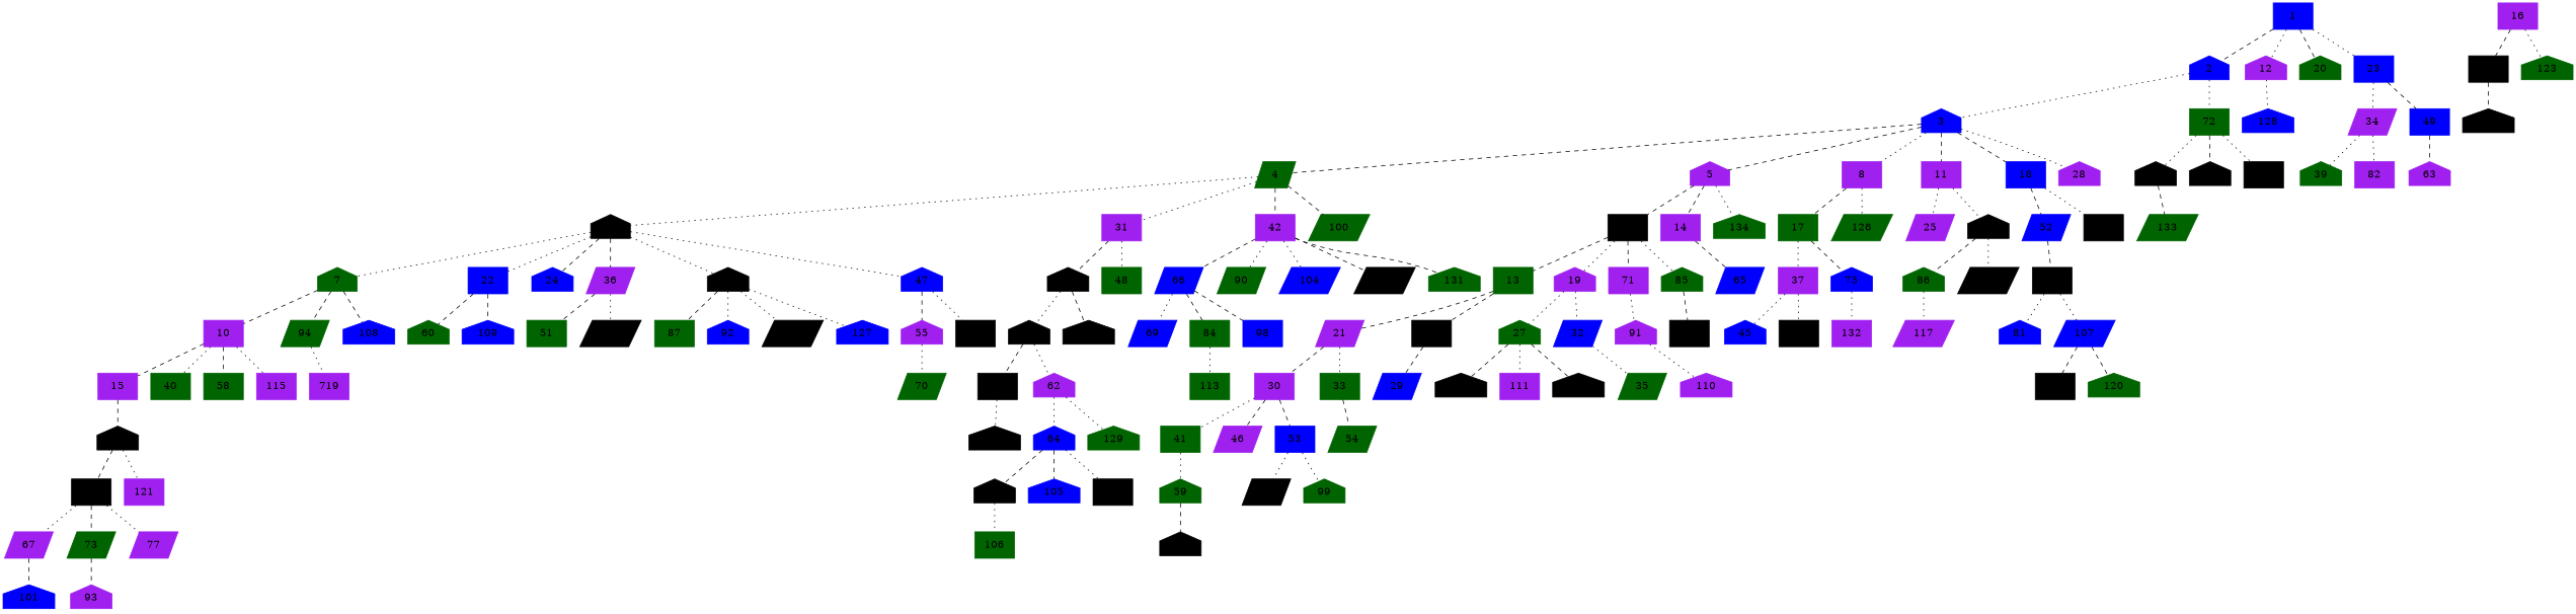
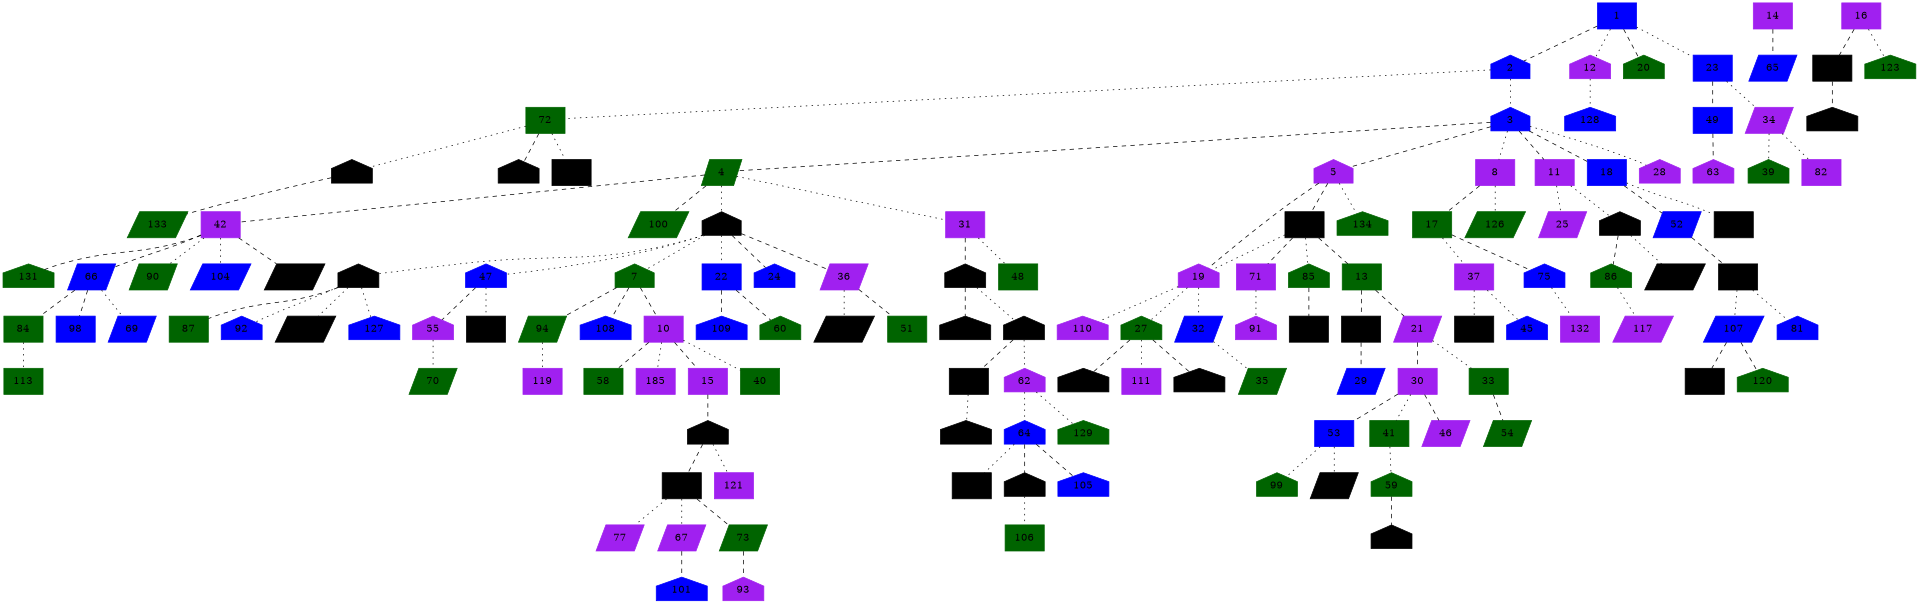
  graph {
    node [color=darkgreen shape=house style=filled]
    edge [style=dotted]
    1 [color=blue shape=box]
    2 [color=blue]
    12 [color=purple]
    20
    23 [color=blue shape=box]
    3 [color=blue]
    72 [shape=box]
    128 [color=blue]
    34 [color=purple shape=parallelogram]
    49 [color=blue shape=box]
    4 [shape=parallelogram]
    5 [color=purple]
    8 [color=purple shape=box]
    11 [color=purple shape=box]
    18 [color=blue shape=box]
    28 [color=purple]
    76 [color=black]
    80 [color=black]
    116 [color=black shape=box]
    6 [color=black]
    31 [color=purple shape=box]
    42 [color=purple shape=box]
    100 [shape=parallelogram]
    9 [color=black shape=box]
    14 [color=purple shape=box]
    134
    17 [shape=box]
    126 [shape=parallelogram]
    25 [color=purple shape=parallelogram]
    83 [color=black]
    52 [color=blue shape=parallelogram]
    74 [color=black shape=box]
    7
    22 [color=blue shape=box]
    24 [color=blue]
    36 [color=purple shape=parallelogram]
    44 [color=black]
    47 [color=blue]
    38 [color=black]
    48 [shape=box]
    66 [color=blue shape=parallelogram]
    90 [shape=parallelogram]
    104 [color=blue shape=parallelogram]
    125 [color=black shape=parallelogram]
    131
    13 [shape=box]
    19 [color=purple]
    71 [color=purple shape=box]
    85
    65 [color=blue shape=parallelogram]
    10 [color=purple shape=box]
    94 [shape=parallelogram]
    108 [color=blue]
    60
    109 [color=blue]
    51 [shape=box]
    124 [color=black shape=parallelogram]
    87 [shape=box]
    92 [color=blue]
    103 [color=black shape=parallelogram]
    127 [color=blue]
    55 [color=purple]
    89 [color=black shape=box]
    15 [color=purple shape=box]
    40 [shape=box]
    58 [shape=box]
-   115 [color=purple shape=box]
-   119 [color=purple shape=box label=719]
+   115 [color=purple shape=box label=185]
+   119 [color=purple shape=box]
    16 [color=purple shape=box]
    95 [color=black shape=box]
    123
    37 [color=purple shape=box]
    75 [color=blue]
    21 [color=purple shape=parallelogram]
    26 [color=black shape=box]
    27
    32 [color=blue shape=parallelogram]
    91 [color=purple]
    97 [color=black shape=box]
    43 [color=black]
    86
    136 [color=black shape=parallelogram]
    30 [color=purple shape=box]
    33 [shape=box]
    29 [color=blue shape=parallelogram]
    57 [color=black shape=box]
    121 [color=purple shape=box]
    130 [color=black]
    45 [color=blue]
    79 [color=black shape=box]
    132 [color=purple shape=box]
    78 [color=black shape=box]
    102 [color=black]
    111 [color=purple shape=box]
    122 [color=black]
    35 [shape=parallelogram]
    41 [shape=box]
    46 [color=purple shape=parallelogram]
    53 [color=blue shape=box]
    54 [shape=parallelogram]
    39
    82 [color=purple shape=box]
    63 [color=purple]
    59
    68 [color=black shape=parallelogram]
    99
    50 [color=black]
    118 [color=black]
    56 [color=black shape=box]
    62 [color=purple]
    61 [color=black]
    69 [color=blue shape=parallelogram]
    84 [shape=box]
    98 [color=blue shape=box]
    67 [color=purple shape=parallelogram]
    73 [shape=parallelogram]
    77 [color=purple shape=parallelogram]
    70 [shape=parallelogram]
    135 [color=black]
    64 [color=blue]
    129
    81 [color=blue]
    107 [color=blue shape=parallelogram]
    101 [color=blue]
    93 [color=purple]
    88 [color=black]
    105 [color=blue]
    114 [color=black shape=box]
    106 [shape=box]
    113 [shape=box]
    110 [color=purple]
    133 [shape=parallelogram]
    112 [color=black shape=box]
    120
    117 [color=purple shape=parallelogram]
    1 -- 2 [style=dashed]
    1 -- 12
    1 -- 20 [style=dashed]
    1 -- 23
    2 -- 3
    2 -- 72
    12 -- 128
    23 -- 34
    23 -- 49 [style=dashed]
    3 -- 4 [style=dashed]
    3 -- 5 [style=dashed]
    3 -- 8
    3 -- 11 [style=dashed]
    3 -- 18 [style=dashed]
    3 -- 28
    72 -- 76
    72 -- 80 [style=dashed]
    72 -- 116
    34 -- 39
    34 -- 82
    49 -- 63 [style=dashed]
    4 -- 6
    4 -- 31
    4 -- 42 [style=dashed]
    4 -- 100 [style=dashed]
    5 -- 9 [style=dashed]
-   5 -- 14 [style=dashed]
+   5 -- 19 [style=dashed]
    5 -- 134
    8 -- 17 [style=dashed]
    8 -- 126
    11 -- 25
    11 -- 83
    18 -- 52 [style=dashed]
    18 -- 74
    76 -- 133 [style=dashed]
    6 -- 7
    6 -- 22
    6 -- 24 [style=dashed]
    6 -- 36 [style=dashed]
    6 -- 44
    6 -- 47
    31 -- 38 [style=dashed]
    31 -- 48
    42 -- 66 [style=dashed]
    42 -- 90
    42 -- 104
    42 -- 125 [style=dashed]
    42 -- 131 [style=dashed]
    9 -- 13 [style=dashed]
    9 -- 19
    9 -- 71 [style=dashed]
    9 -- 85
    14 -- 65 [style=dashed]
    17 -- 37
    17 -- 75 [style=dashed]
    83 -- 86 [style=dashed]
    83 -- 136
    52 -- 78 [style=dashed]
    7 -- 10 [style=dashed]
    7 -- 94 [style=dashed]
    7 -- 108 [style=dashed]
    22 -- 60 [style=dashed]
    22 -- 109 [style=dashed]
    36 -- 51 [style=dashed]
    36 -- 124
    44 -- 87 [style=dashed]
    44 -- 92
    44 -- 103
    44 -- 127
    47 -- 55 [style=dashed]
    47 -- 89
    38 -- 50
    38 -- 118 [style=dashed]
    66 -- 69
    66 -- 84 [style=dashed]
    66 -- 98 [style=dashed]
    13 -- 21 [style=dashed]
    13 -- 26 [style=dashed]
    19 -- 27
    19 -- 32
    71 -- 91
    85 -- 97 [style=dashed]
    10 -- 15 [style=dashed]
    10 -- 40
    10 -- 58 [style=dashed]
    10 -- 115
    94 -- 119
    55 -- 70
    15 -- 43 [style=dashed]
    16 -- 95 [style=dashed]
    16 -- 123
    95 -- 130 [style=dashed]
    37 -- 45
    37 -- 79
    75 -- 132
    21 -- 30 [style=dashed]
    21 -- 33
    26 -- 29 [style=dashed]
    27 -- 102 [style=dashed]
    27 -- 111
    27 -- 122 [style=dashed]
    32 -- 35
-   91 -- 110
+   19 -- 110
    43 -- 57 [style=dashed]
    43 -- 121
    86 -- 117
    30 -- 41
    30 -- 46 [style=dashed]
    30 -- 53 [style=dashed]
    33 -- 54 [style=dashed]
    57 -- 67
    57 -- 73 [style=dashed]
    57 -- 77
    78 -- 81
    78 -- 107
    41 -- 59
    53 -- 68
    53 -- 99
    59 -- 61 [style=dashed]
    50 -- 56 [style=dashed]
    50 -- 62
    56 -- 135
    62 -- 64
    62 -- 129
    84 -- 113
    67 -- 101 [style=dashed]
    73 -- 93 [style=dashed]
    64 -- 88 [style=dashed]
    64 -- 105 [style=dashed]
    64 -- 114
    107 -- 112 [style=dashed]
    107 -- 120 [style=dashed]
    88 -- 106
  }
